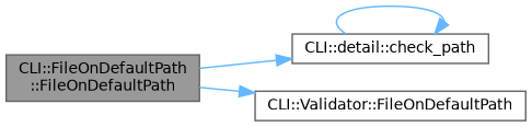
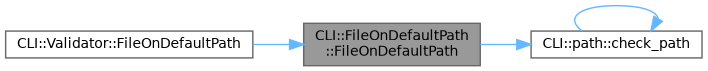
  digraph {
    rankdir=LR
    node [color=grey40 fillcolor=white fontname=Helvetica fontsize=10 shape=box style=filled]
    edge [color=steelblue1 fontname=Helvetica fontsize=10 labelfontname=Helvetica labelfontsize=10 style=solid]
    n1 [color=gray40 fillcolor=grey60 fontcolor=black height=0.2 label="CLI::FileOnDefaultPath\l::FileOnDefaultPath" width=0.4]
-   n2 [height=0.2 label="CLI::detail::check_path" width=0.4]
+   n2 [height=0.2 label="CLI::path::check_path" width=0.4]
    n3 [height=0.2 label="CLI::Validator::FileOnDefaultPath" width=0.4]
    n1 -> n2
-   n1 -> n3
+   n3 -> n1
    n2 -> n2
  }
